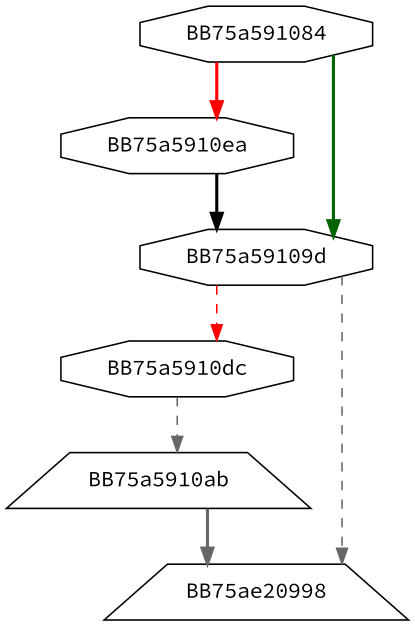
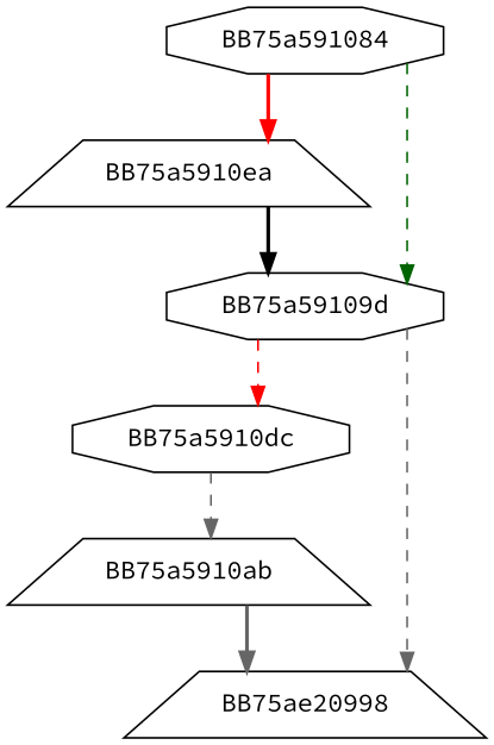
  digraph {
    fontname="Source Code Pro"
    splines=ortho
    node [fontname="Source Code Pro" shape=octagon]
    edge [color=gray40 fontname="Source Code Pro" style=dashed]
    BB75a591084
-   BB75a5910ea
+   BB75a5910ea [shape=trapezium]
    BB75a59109d
    BB75a5910dc
    BB75ae20998 [shape=trapezium]
    BB75a5910ab [shape=trapezium]
    BB75a591084 -> BB75a5910ea [color=red style=bold]
-   BB75a591084 -> BB75a59109d [color=darkgreen style=bold]
+   BB75a591084 -> BB75a59109d [color=darkgreen]
    BB75a5910ea -> BB75a59109d [color=black style=bold]
    BB75a59109d -> BB75a5910dc [color=red]
    BB75a59109d -> BB75ae20998
    BB75a5910dc -> BB75a5910ab
    BB75a5910ab -> BB75ae20998 [style=bold]
  }
